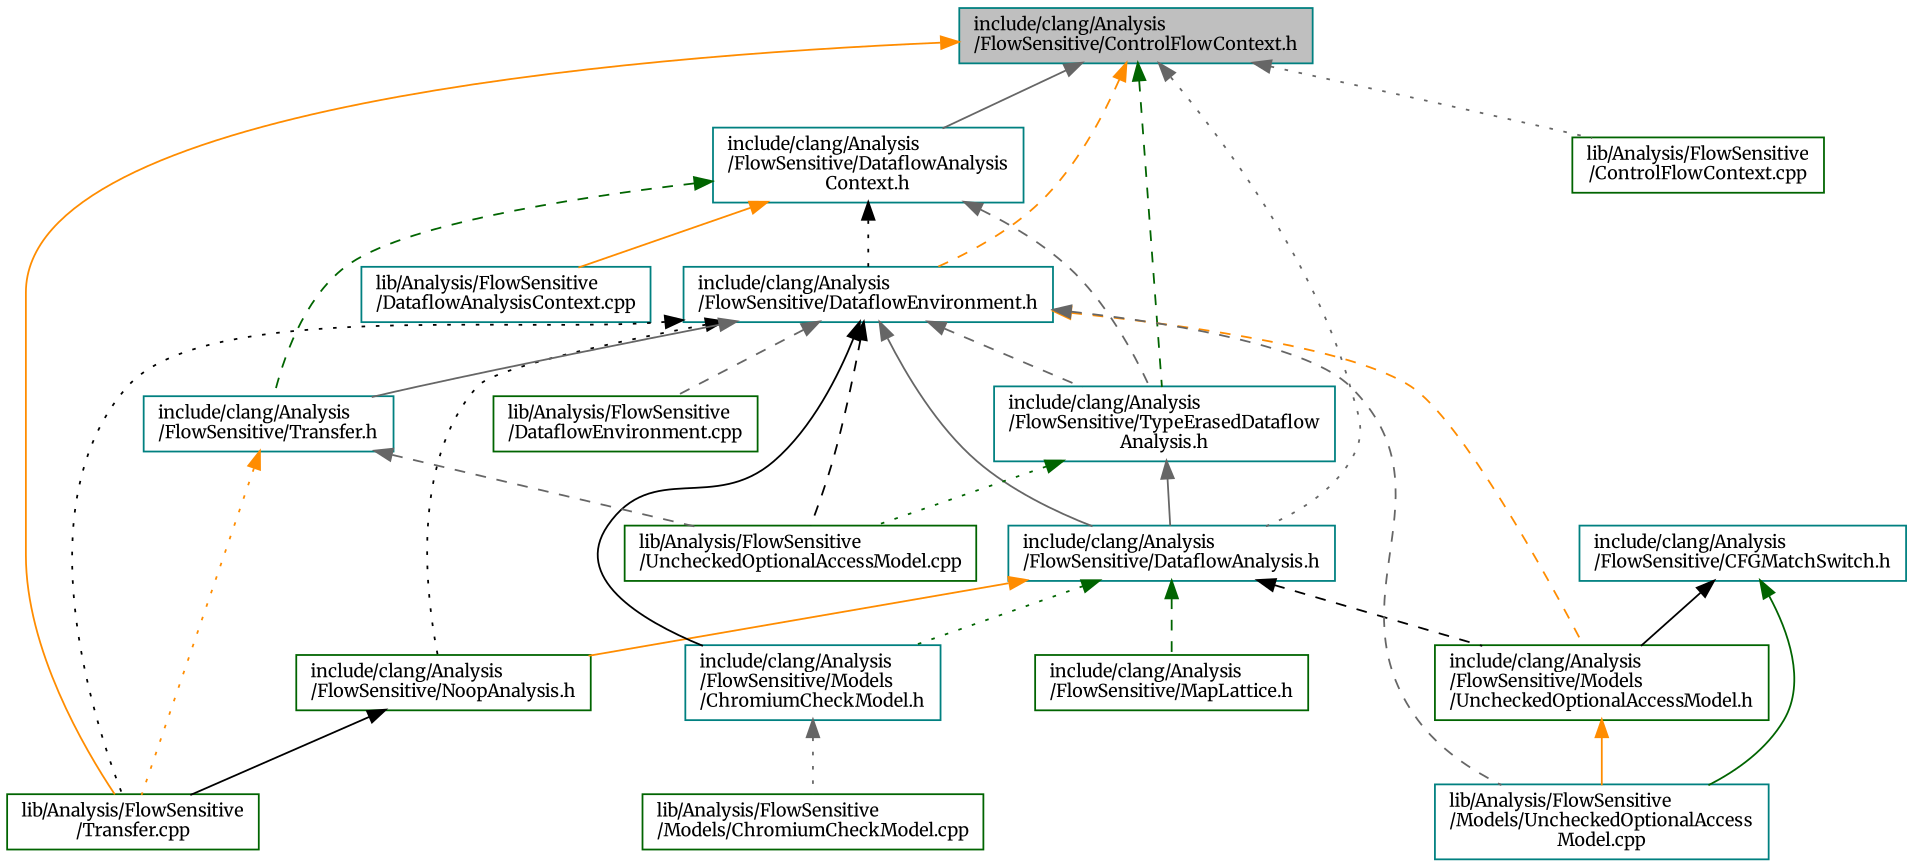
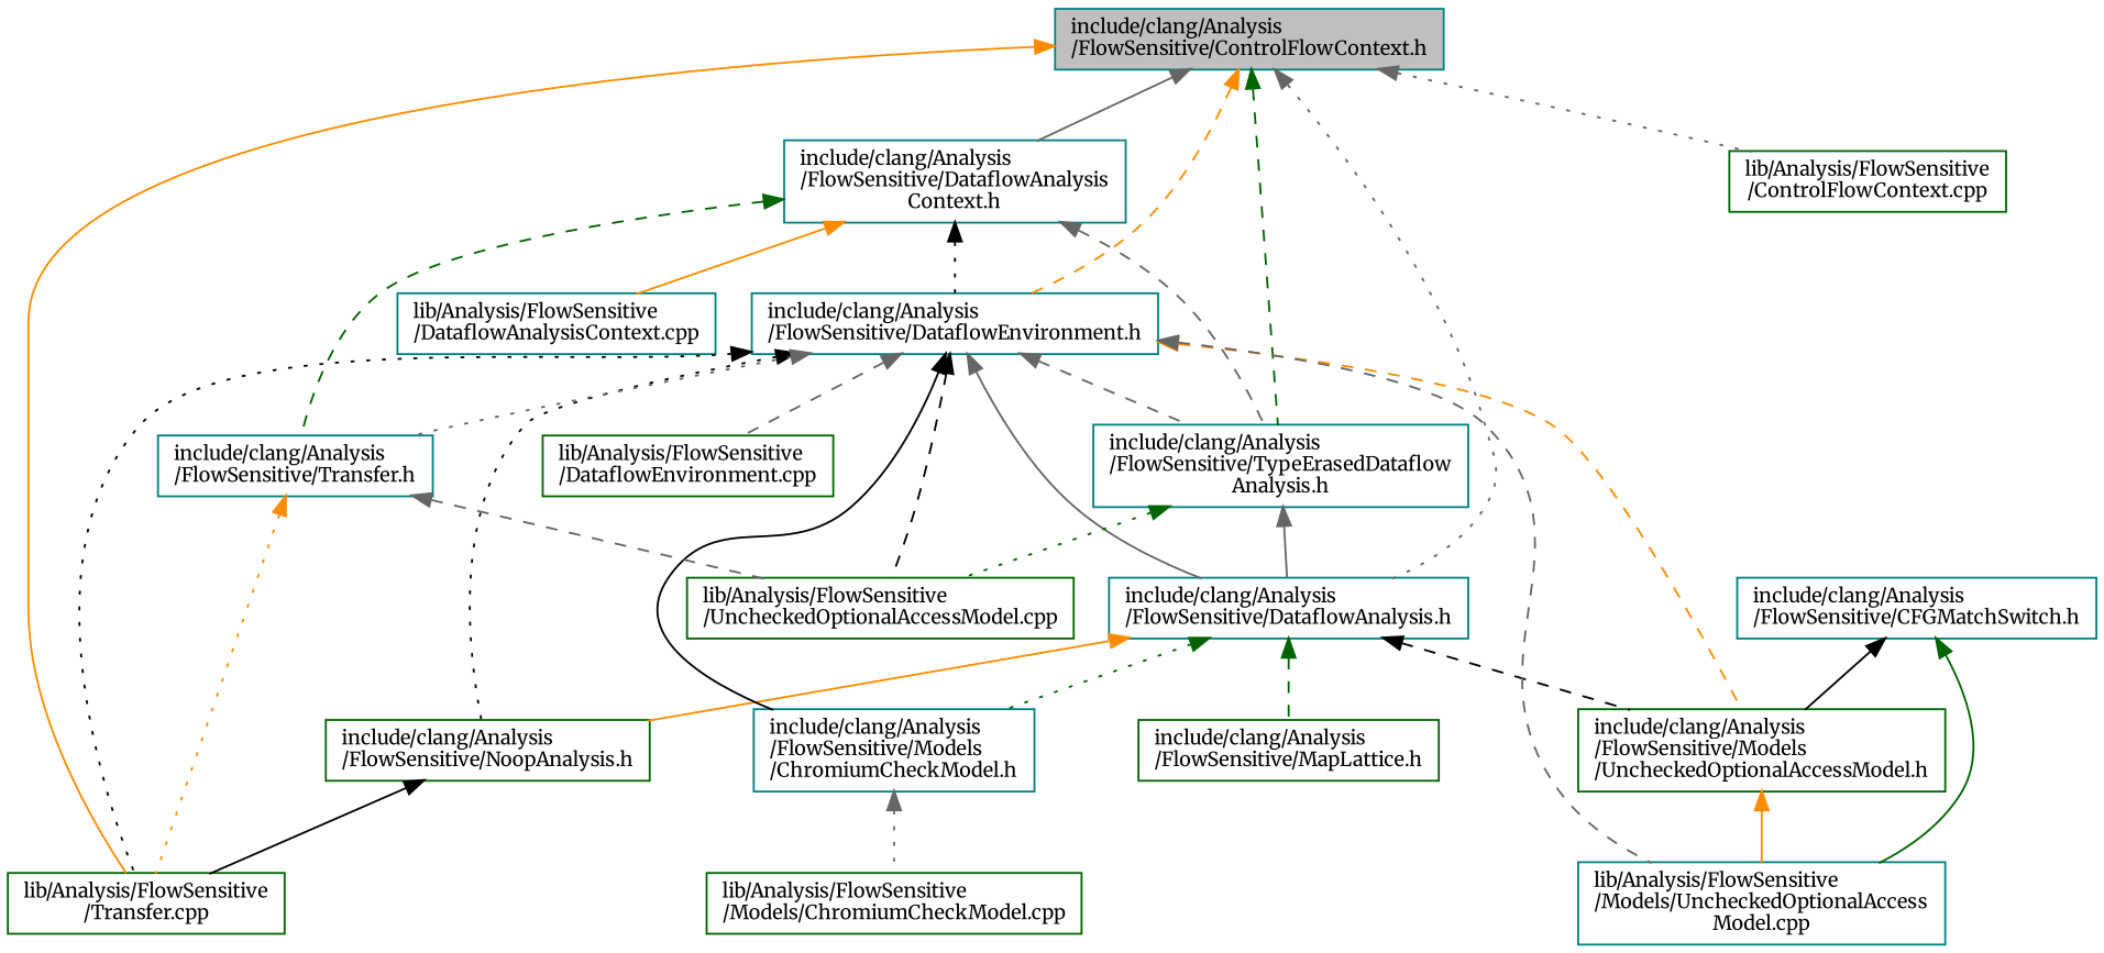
  digraph {
    fontname=Merriweather
    node [color=teal fontname=Merriweather fontsize=10 shape=record]
    edge [color=gray40 dir=back fontname=Merriweather fontsize=10 labelfontname=Helvetica labelfontsize=10 style=solid]
    n1 [fillcolor=grey75 fontcolor=black height=0.2 label="include/clang/Analysis\l/FlowSensitive/ControlFlowContext.h" style=filled width=0.4]
    n2 [height=0.2 label="include/clang/Analysis\l/FlowSensitive/DataflowAnalysis.h" width=0.4]
    n3 [color=darkgreen height=0.2 label="lib/Analysis/FlowSensitive\l/Transfer.cpp" width=0.4]
    n4 [height=0.2 label="include/clang/Analysis\l/FlowSensitive/DataflowAnalysis\lContext.h" width=0.4]
    n5 [height=0.2 label="include/clang/Analysis\l/FlowSensitive/DataflowEnvironment.h" width=0.4]
    n6 [height=0.2 label="include/clang/Analysis\l/FlowSensitive/TypeErasedDataflow\lAnalysis.h" width=0.4]
    n7 [color=darkgreen height=0.2 label="lib/Analysis/FlowSensitive\l/ControlFlowContext.cpp" width=0.4]
    n8 [color=darkgreen height=0.2 label="include/clang/Analysis\l/FlowSensitive/MapLattice.h" width=0.4]
    n9 [height=0.2 label="include/clang/Analysis\l/FlowSensitive/Models\l/ChromiumCheckModel.h" width=0.4]
    n10 [color=darkgreen height=0.2 label="include/clang/Analysis\l/FlowSensitive/Models\l/UncheckedOptionalAccessModel.h" width=0.4]
    n11 [color=darkgreen height=0.2 label="include/clang/Analysis\l/FlowSensitive/NoopAnalysis.h" width=0.4]
    n12 [height=0.2 label="include/clang/Analysis\l/FlowSensitive/Transfer.h" width=0.4]
    n13 [height=0.2 label="lib/Analysis/FlowSensitive\l/DataflowAnalysisContext.cpp" width=0.4]
    n14 [height=0.2 label="lib/Analysis/FlowSensitive\l/Models/UncheckedOptionalAccess\lModel.cpp" width=0.4]
    n15 [color=darkgreen height=0.2 label="lib/Analysis/FlowSensitive\l/UncheckedOptionalAccessModel.cpp" width=0.4]
    n16 [color=darkgreen height=0.2 label="lib/Analysis/FlowSensitive\l/DataflowEnvironment.cpp" width=0.4]
    n17 [color=darkgreen height=0.2 label="lib/Analysis/FlowSensitive\l/Models/ChromiumCheckModel.cpp" width=0.4]
    n18 [height=0.2 label="include/clang/Analysis\l/FlowSensitive/CFGMatchSwitch.h" width=0.4]
    n1 -> n2 [style=dotted]
    n1 -> n3 [color=darkorange]
    n1 -> n4
    n1 -> n5 [color=darkorange style=dashed]
    n1 -> n6 [color=darkgreen style=dashed]
    n1 -> n7 [style=dotted]
    n2 -> n8 [color=darkgreen style=dashed]
    n2 -> n9 [color=darkgreen style=dotted]
    n2 -> n10 [color=black style=dashed]
    n2 -> n11 [color=darkorange]
    n4 -> n5 [color=black style=dotted]
    n4 -> n6 [style=dashed]
    n4 -> n12 [color=darkgreen style=dashed]
    n4 -> n13 [color=darkorange]
    n5 -> n2
    n5 -> n3 [color=black style=dotted]
    n5 -> n6 [style=dashed]
    n5 -> n9 [color=black]
    n5 -> n10 [color=darkorange style=dashed]
    n5 -> n11 [color=black style=dotted]
-   n5 -> n12
+   n5 -> n12 [style=dotted]
    n5 -> n14 [style=dashed]
    n5 -> n15 [color=black style=dashed]
    n5 -> n16 [style=dashed]
    n6 -> n2
    n6 -> n15 [color=darkgreen style=dotted]
    n9 -> n17 [style=dotted]
    n10 -> n14 [color=darkorange]
    n11 -> n3 [color=black]
    n12 -> n3 [color=darkorange style=dotted]
    n12 -> n15 [style=dashed]
    n18 -> n10 [color=black]
    n18 -> n14 [color=darkgreen]
  }
